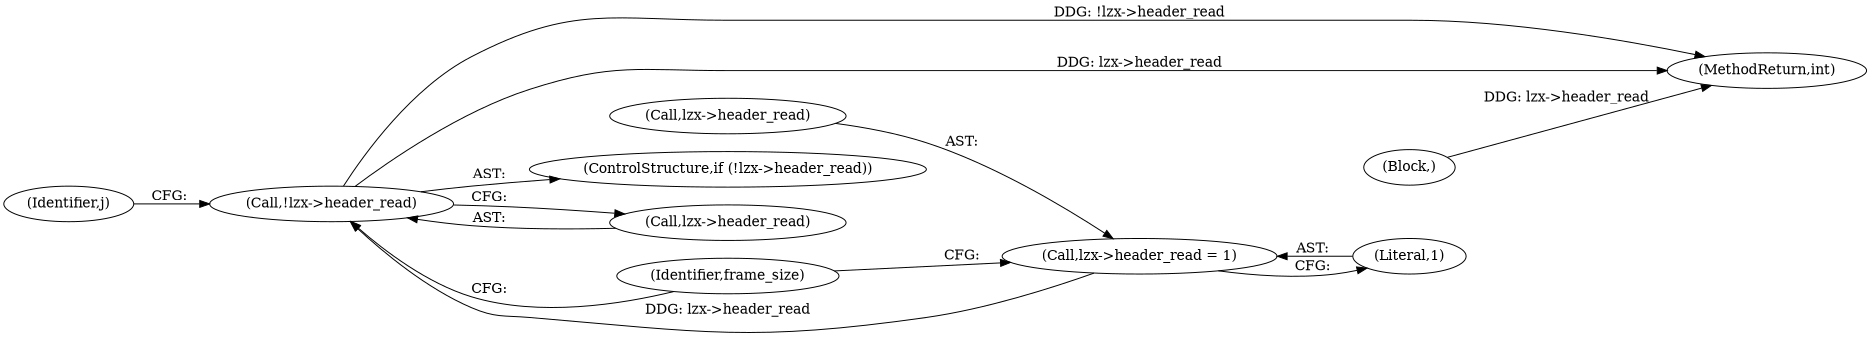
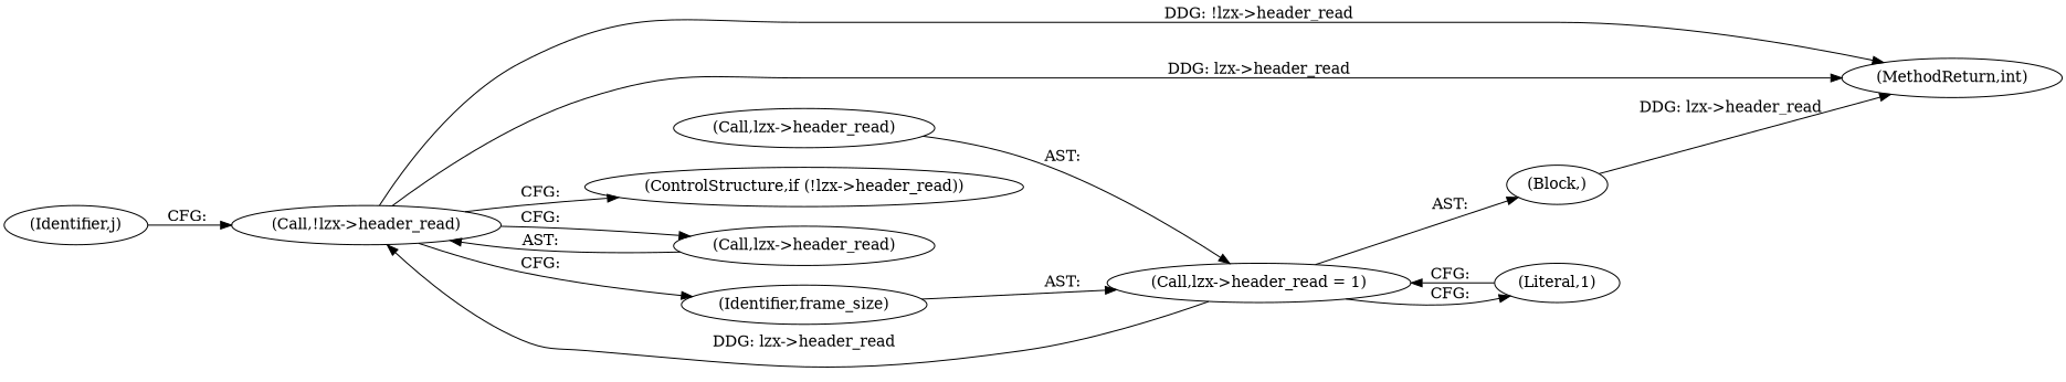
  digraph {
    rankdir=LR
    n1 [label="(Call,!lzx->header_read)"]
    n2 [label="(MethodReturn,int)"]
    n3 [label="(ControlStructure,if (!lzx->header_read))"]
    n4 [label="(Call,lzx->header_read)"]
    n5 [label="(Call,lzx->header_read = 1)"]
    n6 [label="(Block,)"]
    n7 [label="(Literal,1)"]
    n8 [label="(Identifier,j)"]
    n9 [label="(Call,lzx->header_read)"]
    n10 [label="(Identifier,frame_size)"]
    n1 -> n2 [label="DDG: !lzx->header_read"]
    n1 -> n2 [label="DDG: lzx->header_read"]
-   n1 -> n3 [label="AST: "]
+   n1 -> n3 [label="CFG: "]
    n1 -> n4 [label="CFG: "]
    n4 -> n1 [label="AST: "]
    n5 -> n1 [label="DDG: lzx->header_read"]
+   n5 -> n6 [label="AST: "]
    n5 -> n7 [label="CFG: "]
    n6 -> n2 [label="DDG: lzx->header_read"]
-   n7 -> n5 [label="AST: "]
+   n7 -> n5 [label="CFG: "]
    n8 -> n1 [label="CFG: "]
    n9 -> n5 [label="AST: "]
-   n10 -> n1 [label="CFG: "]
-   n10 -> n5 [label="CFG: "]
+   n1 -> n10 [label="CFG: "]
+   n10 -> n5 [label="AST: "]
  }
